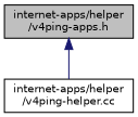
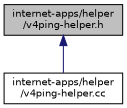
  digraph {
    node [color=black fontname=Helvetica fontsize=10 shape=record style=filled]
-   n1 [fillcolor=grey75 fontcolor=black height=0.2 label="internet-apps/helper\l/v4ping-apps.h" width=0.4]
+   n1 [fillcolor=grey75 fontcolor=black height=0.2 label="internet-apps/helper\l/v4ping-helper.h" width=0.4]
    n2 [fillcolor=white height=0.2 label="internet-apps/helper\l/v4ping-helper.cc" width=0.4]
    n1 -> n2 [color=midnightblue dir=back fontname=Helvetica fontsize=10 labelfontname=Helvetica labelfontsize=10 style=solid]
  }
